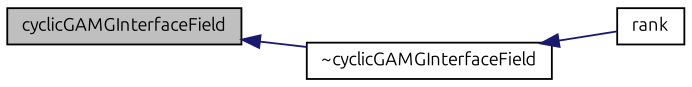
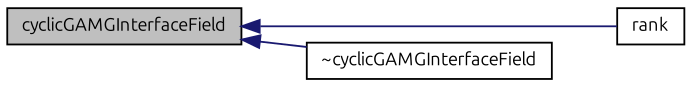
  digraph {
    fontname=Ubuntu
    rankdir=LR
    node [color=black fontname=Ubuntu fontsize=10 shape=record]
    edge [color=midnightblue dir=back fontname=Ubuntu fontsize=10 labelfontname=Helvetica labelfontsize=10 style=solid]
    n1 [fillcolor=grey75 fontcolor=black height=0.2 label=cyclicGAMGInterfaceField style=filled width=0.4]
    n2 [height=0.2 label=rank width=0.4]
    n3 [height=0.2 label="~cyclicGAMGInterfaceField" width=0.4]
-   n3 -> n2
+   n1 -> n2
    n1 -> n3
  }
